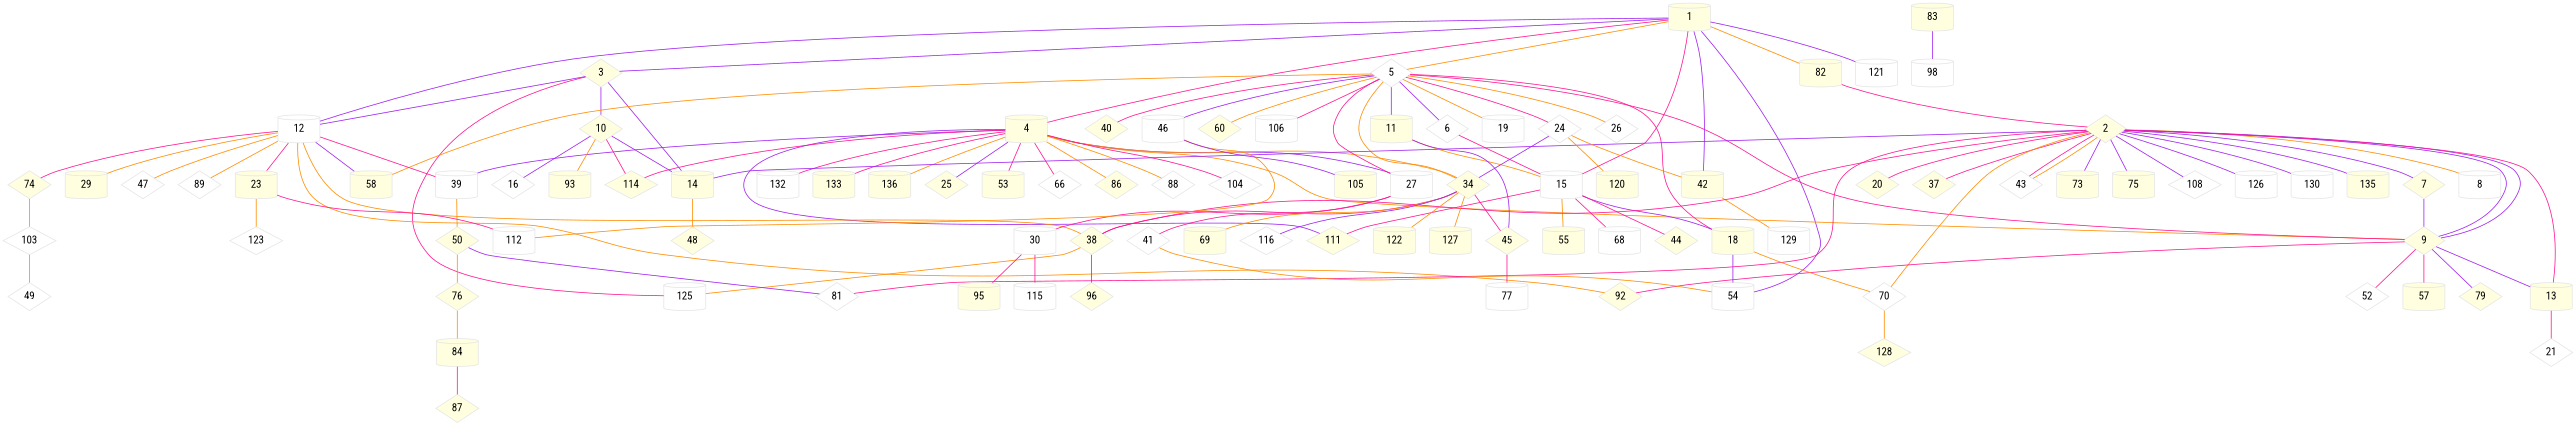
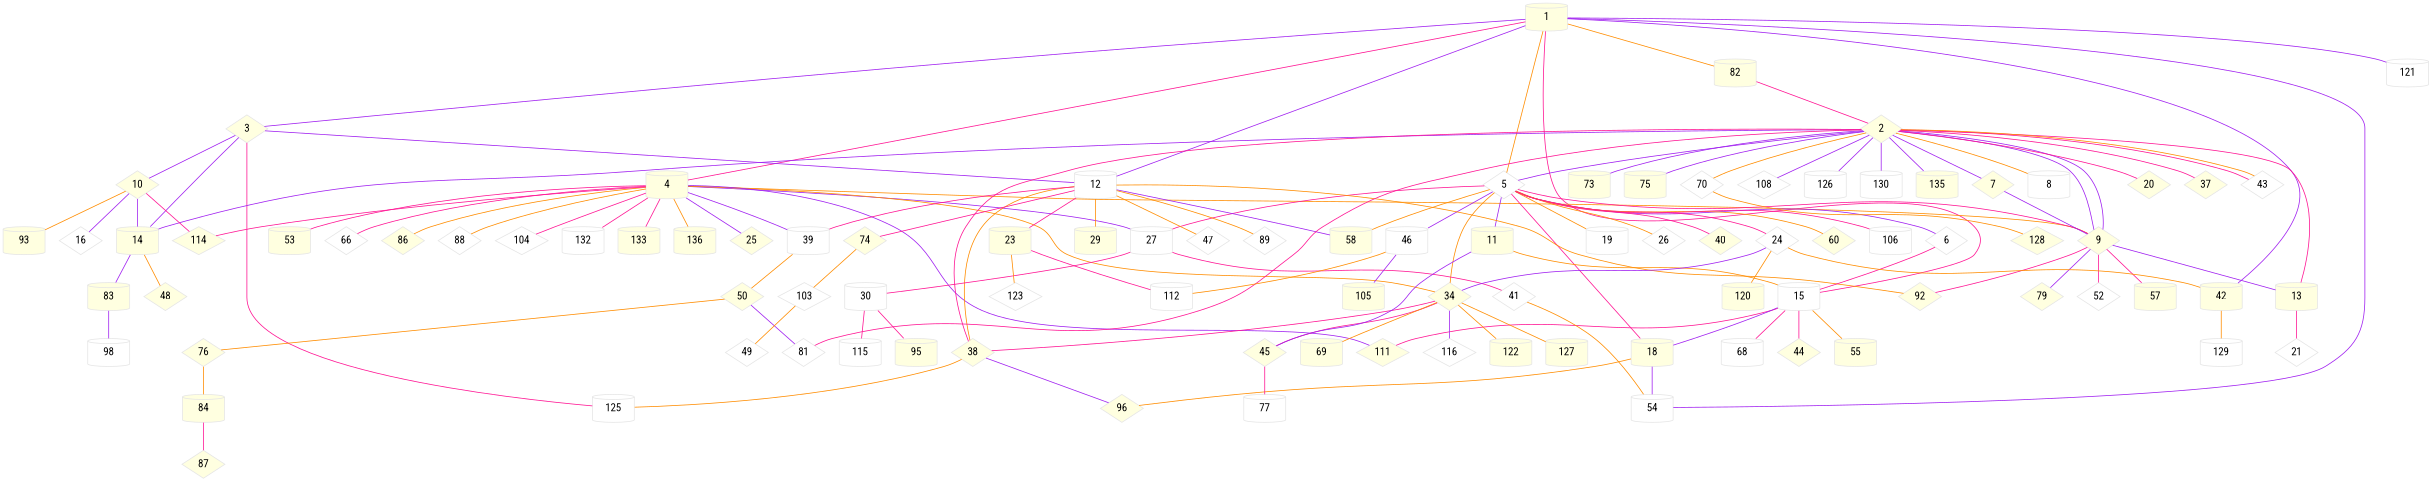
  graph {
    fontname="Roboto Condensed"
    node [color=gray90 fillcolor=lightyellow fontname="Roboto Condensed" shape=cylinder style=filled]
    edge [color=deeppink fontname="Roboto Condensed"]
    1 [super="+67"]
    3 [shape=diamond super="+72"]
    4 [super="+32"]
    5 [fillcolor=white shape=diamond super="+33"]
    12 [fillcolor=white super="+17"]
    15 [fillcolor=white super="+27"]
    42 [super="+71"]
    54 [fillcolor=white super="+110"]
    82
    121 [fillcolor=white]
    2 [shape=diamond super="+65"]
    7 [shape=diamond super="+80"]
    8 [fillcolor=white super="+78"]
    9 [shape=diamond super="+119"]
    13
    14 [super="+102"]
    20 [shape=diamond]
    37 [shape=diamond]
    38 [shape=diamond super="+124"]
    43 [fillcolor=white shape=diamond]
    70 [fillcolor=white shape=diamond super="+100"]
    73
    75
    81 [fillcolor=white shape=diamond super="+97"]
    108 [fillcolor=white shape=diamond]
    126 [fillcolor=white]
    130 [fillcolor=white]
    135
    10 [shape=diamond super="+31"]
    125 [fillcolor=white]
    25 [shape=diamond]
    n32 [fillcolor=white label=27 super="+90"]
    34 [shape=diamond super="+91"]
    39 [fillcolor=white super="+94"]
    53 [super="+62"]
    66 [fillcolor=white shape=diamond]
    86 [shape=diamond]
    88 [fillcolor=white shape=diamond]
    104 [fillcolor=white shape=diamond]
    111 [shape=diamond super="+131"]
    114 [shape=diamond super="+134"]
    132 [fillcolor=white]
    133
    136
    6 [fillcolor=white shape=diamond]
    11 [super="+35"]
    18 [super="+22"]
    19 [fillcolor=white]
    24 [fillcolor=white shape=diamond super="+51"]
    26 [fillcolor=white shape=diamond]
    40 [shape=diamond super="+109"]
    46 [fillcolor=white]
    58
    60 [shape=diamond]
    106 [fillcolor=white]
    92 [shape=diamond]
    23 [super="+85"]
    29
    47 [fillcolor=white shape=diamond super="+59"]
    74 [shape=diamond]
    89 [fillcolor=white shape=diamond]
    44 [shape=diamond super="+61"]
    55 [super="+118"]
    68 [fillcolor=white]
    129 [fillcolor=white]
    52 [fillcolor=white shape=diamond super="+101"]
    57
    79 [shape=diamond]
    21 [fillcolor=white shape=diamond]
    48 [shape=diamond]
    83 [super="+99"]
    96 [shape=diamond]
    128 [shape=diamond]
    16 [fillcolor=white shape=diamond]
    93
    30 [fillcolor=white super="+117"]
    41 [fillcolor=white shape=diamond super="+63"]
    45 [shape=diamond super="+56"]
    69
    116 [fillcolor=white shape=diamond]
    122
    127
    50 [shape=diamond super="+64"]
    120
    112 [fillcolor=white]
    105
    77 [fillcolor=white]
    123 [fillcolor=white shape=diamond]
    103 [fillcolor=white shape=diamond super="+107"]
    98 [fillcolor=white]
    95
    115 [fillcolor=white]
    49 [fillcolor=white shape=diamond]
    76 [shape=diamond]
    84
    87 [shape=diamond]
    1 -- 3 [color=purple]
    1 -- 4
    1 -- 5 [color=darkorange]
    1 -- 12 [color=purple]
    1 -- 15
    1 -- 42 [color=purple]
    1 -- 54 [color=purple]
    1 -- 82 [color=darkorange]
    1 -- 121 [color=purple]
    3 -- 12 [color=purple]
    3 -- 14 [color=purple]
    3 -- 10 [color=purple]
    3 -- 125
    4 -- 9 [color=darkorange]
    4 -- 25 [color=purple]
    4 -- n32 [color=purple]
    4 -- 34 [color=darkorange]
    4 -- 39 [color=purple]
    4 -- 53
    4 -- 66
    4 -- 86 [color=darkorange]
    4 -- 88 [color=darkorange]
    4 -- 104
    4 -- 111 [color=purple]
    4 -- 114
    4 -- 132
    4 -- 133
    4 -- 136 [color=darkorange]
    5 -- 9
    5 -- n32
    5 -- 34 [color=darkorange]
    5 -- 6 [color=purple]
    5 -- 11 [color=purple]
    5 -- 18
    5 -- 19 [color=darkorange]
    5 -- 24
    5 -- 26 [color=darkorange]
    5 -- 40
    5 -- 46 [color=purple]
    5 -- 58 [color=darkorange]
    5 -- 60 [color=darkorange]
    5 -- 106
    12 -- 38 [color=darkorange]
    12 -- 39
    12 -- 58 [color=purple]
    12 -- 92 [color=darkorange]
    12 -- 23
    12 -- 29 [color=darkorange]
    12 -- 47 [color=darkorange]
    12 -- 74
    12 -- 89 [color=darkorange]
    15 -- 111
    15 -- 18 [color=purple]
    15 -- 44
    15 -- 55 [color=darkorange]
    15 -- 68
    42 -- 129 [color=darkorange]
    82 -- 2
+   2 -- 5 [color=purple]
    2 -- 7 [color=purple]
    2 -- 8 [color=darkorange]
    2 -- 9 [color=purple]
    2 -- 9 [color=purple]
    2 -- 13
    2 -- 14 [color=purple]
    2 -- 20
    2 -- 37
    2 -- 38
    2 -- 43
    2 -- 43 [color=darkorange]
    2 -- 70 [color=darkorange]
    2 -- 73 [color=purple]
    2 -- 75 [color=purple]
    2 -- 81
    2 -- 108 [color=purple]
    2 -- 126 [color=purple]
    2 -- 130 [color=purple]
    2 -- 135 [color=purple]
    7 -- 9 [color=purple]
    9 -- 13 [color=purple]
    9 -- 92
    9 -- 52
    9 -- 57
    9 -- 79 [color=purple]
    13 -- 21
    14 -- 48 [color=darkorange]
+   14 -- 83 [color=purple]
    38 -- 125 [color=darkorange]
    38 -- 96 [color=purple]
    70 -- 128 [color=darkorange]
    10 -- 14 [color=purple]
    10 -- 114
    10 -- 16 [color=purple]
    10 -- 93 [color=darkorange]
    n32 -- 30
    n32 -- 41
    34 -- 38
    34 -- 45
    34 -- 69 [color=darkorange]
    34 -- 116 [color=purple]
    34 -- 122 [color=darkorange]
    34 -- 127 [color=darkorange]
    39 -- 50 [color=darkorange]
    6 -- 15
    11 -- 15 [color=darkorange]
    11 -- 45 [color=purple]
    18 -- 54 [color=purple]
-   18 -- 70 [color=darkorange]
+   18 -- 96 [color=darkorange]
    24 -- 42 [color=darkorange]
    24 -- 34 [color=purple]
    24 -- 120 [color=darkorange]
    46 -- 112 [color=darkorange]
    46 -- 105 [color=purple]
    23 -- 112
    23 -- 123 [color=darkorange]
    74 -- 103 [color=darkorange]
    83 -- 98 [color=purple]
    30 -- 95
    30 -- 115
    41 -- 54 [color=darkorange]
    45 -- 77
    50 -- 81 [color=purple]
    50 -- 76 [color=darkorange]
    103 -- 49 [color=darkorange]
    76 -- 84 [color=darkorange]
    84 -- 87
  }
